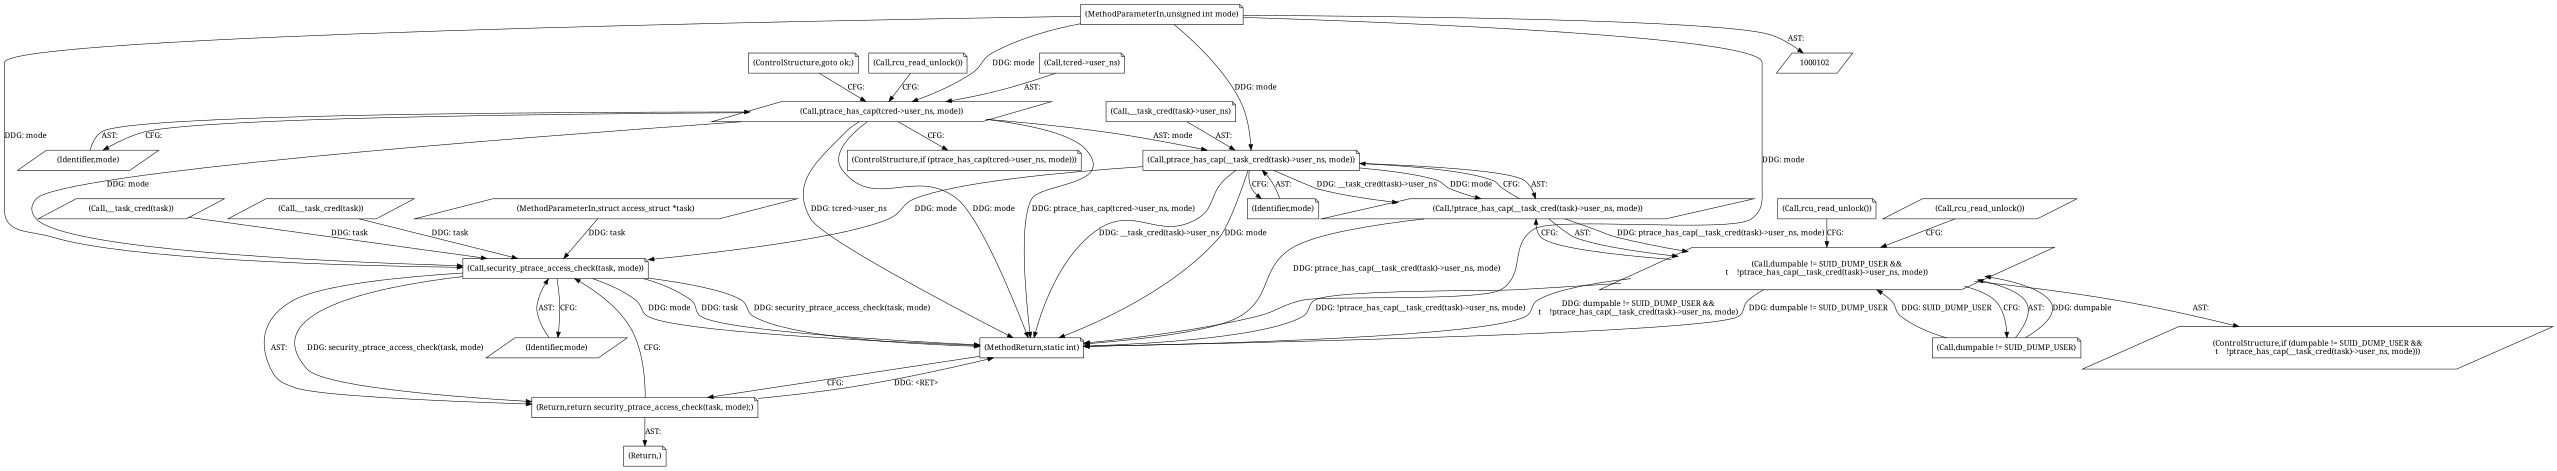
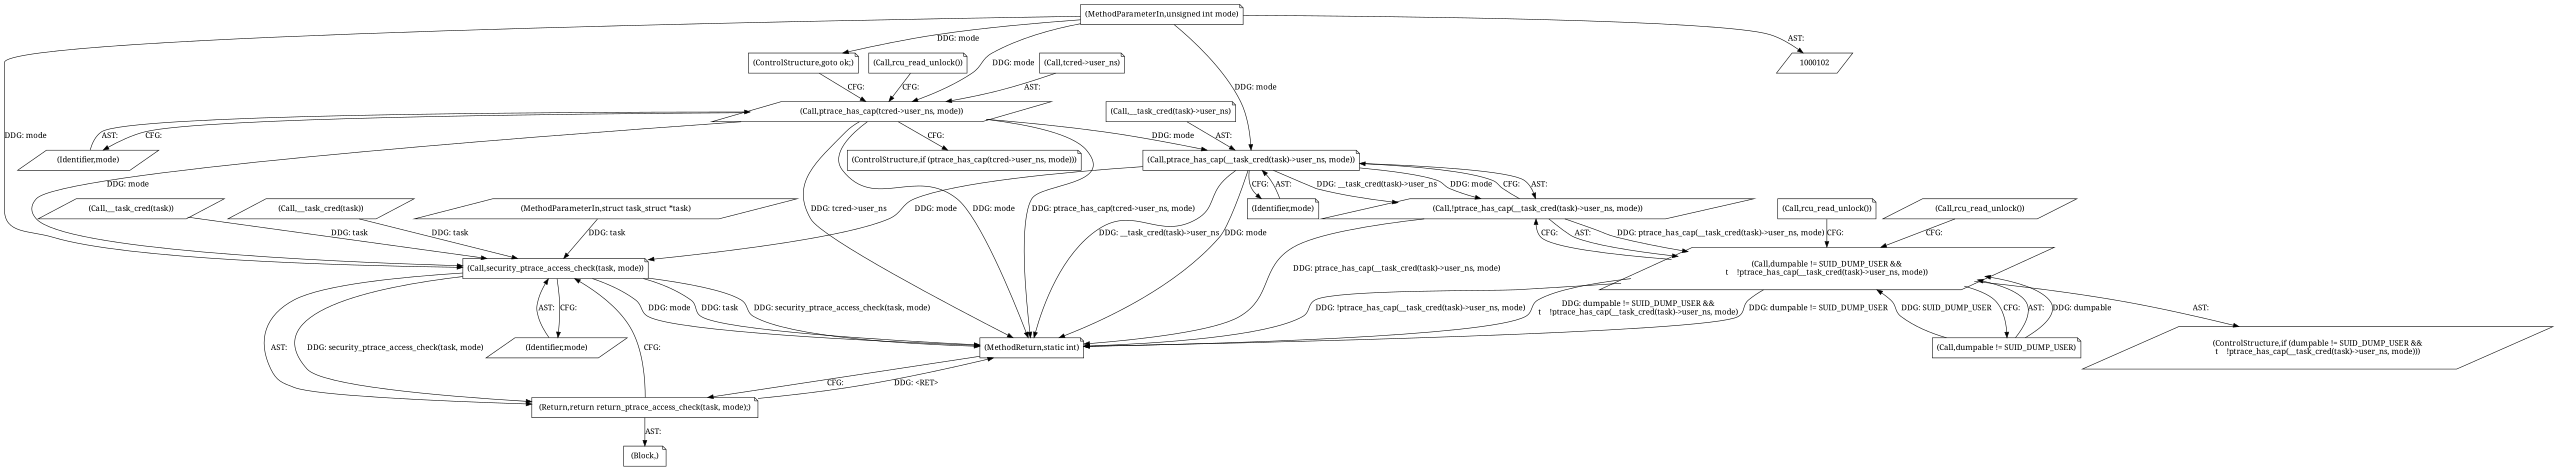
  digraph {
    fontname="Noto Serif"
    node [fontname="Noto Serif" shape=note]
    edge [fontname="Noto Serif"]
    n1 [label="(Call,ptrace_has_cap(tcred->user_ns, mode))" shape=parallelogram]
    n2 [label="(Call,ptrace_has_cap(__task_cred(task)->user_ns, mode))"]
    n3 [label="(Call,security_ptrace_access_check(task, mode))"]
    n4 [label="(ControlStructure,if (ptrace_has_cap(tcred->user_ns, mode)))"]
    n5 [label="(Identifier,mode)" shape=parallelogram]
    n6 [label="(MethodReturn,static int)"]
    n7 [label="(Call,!ptrace_has_cap(__task_cred(task)->user_ns, mode))" shape=parallelogram]
    n8 [label="(Identifier,mode)"]
-   n9 [label="(Return,return security_ptrace_access_check(task, mode);)"]
+   n9 [label="(Return,return return_ptrace_access_check(task, mode);)"]
    n10 [label="(Identifier,mode)" shape=parallelogram]
    n11 [label="(MethodParameterIn,unsigned int mode)"]
    1000102 [shape=parallelogram]
    n13 [label="(Call,dumpable != SUID_DUMP_USER &&\n\t    !ptrace_has_cap(__task_cred(task)->user_ns, mode))" shape=parallelogram]
    n14 [label="(ControlStructure,if (dumpable != SUID_DUMP_USER &&\n\t    !ptrace_has_cap(__task_cred(task)->user_ns, mode)))" shape=parallelogram]
    n15 [label="(Call,dumpable != SUID_DUMP_USER)"]
-   n16 [label="(Return,)"]
-   n17 [label="(MethodParameterIn,struct access_struct *task)" shape=parallelogram]
+   n16 [label="(Block,)"]
+   n17 [label="(MethodParameterIn,struct task_struct *task)" shape=parallelogram]
    n18 [label="(Call,tcred->user_ns)"]
    n19 [label="(Call,__task_cred(task)->user_ns)"]
    n20 [label="(Call,rcu_read_unlock())"]
    n21 [label="(ControlStructure,goto ok;)"]
    n22 [label="(Call,__task_cred(task))" shape=parallelogram]
    n23 [label="(Call,rcu_read_unlock())"]
    n24 [label="(Call,rcu_read_unlock())" shape=parallelogram]
    n25 [label="(Call,__task_cred(task))" shape=parallelogram]
-   n1 -> n2 [label="AST: mode"]
+   n1 -> n2 [label="DDG: mode"]
    n1 -> n3 [label="DDG: mode"]
    n1 -> n4 [label="CFG: "]
    n1 -> n5 [label="CFG: "]
    n1 -> n6 [label="DDG: mode"]
    n1 -> n6 [label="DDG: ptrace_has_cap(tcred->user_ns, mode)"]
    n1 -> n6 [label="DDG: tcred->user_ns"]
    n2 -> n3 [label="DDG: mode"]
    n2 -> n6 [label="DDG: __task_cred(task)->user_ns"]
    n2 -> n6 [label="DDG: mode"]
    n2 -> n7 [label="AST: "]
    n2 -> n7 [label="DDG: __task_cred(task)->user_ns"]
    n2 -> n7 [label="DDG: mode"]
    n2 -> n8 [label="CFG: "]
    n3 -> n6 [label="DDG: security_ptrace_access_check(task, mode)"]
    n3 -> n6 [label="DDG: mode"]
    n3 -> n6 [label="DDG: task"]
    n3 -> n9 [label="AST: "]
    n3 -> n9 [label="DDG: security_ptrace_access_check(task, mode)"]
    n3 -> n10 [label="CFG: "]
    n5 -> n1 [label="AST: "]
    n6 -> n9 [label="CFG: "]
    n7 -> n2 [label="CFG: "]
    n7 -> n6 [label="DDG: ptrace_has_cap(__task_cred(task)->user_ns, mode)"]
    n7 -> n13 [label="AST: "]
    n7 -> n13 [label="DDG: ptrace_has_cap(__task_cred(task)->user_ns, mode)"]
    n8 -> n2 [label="AST: "]
    n9 -> n3 [label="CFG: "]
    n9 -> n6 [label="DDG: <RET>"]
    n9 -> n16 [label="AST: "]
    n10 -> n3 [label="AST: "]
    n11 -> n1 [label="DDG: mode"]
    n11 -> n2 [label="DDG: mode"]
    n11 -> n3 [label="DDG: mode"]
-   n11 -> n6 [label="DDG: mode"]
+   n11 -> n21 [label="DDG: mode"]
    n11 -> 1000102 [label="AST: "]
    n13 -> n6 [label="DDG: !ptrace_has_cap(__task_cred(task)->user_ns, mode)"]
    n13 -> n6 [label="DDG: dumpable != SUID_DUMP_USER &&\n\t    !ptrace_has_cap(__task_cred(task)->user_ns, mode)"]
    n13 -> n6 [label="DDG: dumpable != SUID_DUMP_USER"]
    n13 -> n7 [label="CFG: "]
    n13 -> n14 [label="AST: "]
    n13 -> n15 [label="CFG: "]
    n15 -> n13 [label="AST: "]
    n15 -> n13 [label="DDG: dumpable"]
    n15 -> n13 [label="DDG: SUID_DUMP_USER"]
    n17 -> n3 [label="DDG: task"]
    n18 -> n1 [label="AST: "]
    n19 -> n2 [label="AST: "]
    n20 -> n13 [label="CFG: "]
    n21 -> n1 [label="CFG: "]
    n22 -> n3 [label="DDG: task"]
    n23 -> n1 [label="CFG: "]
    n24 -> n13 [label="CFG: "]
    n25 -> n3 [label="DDG: task"]
  }
